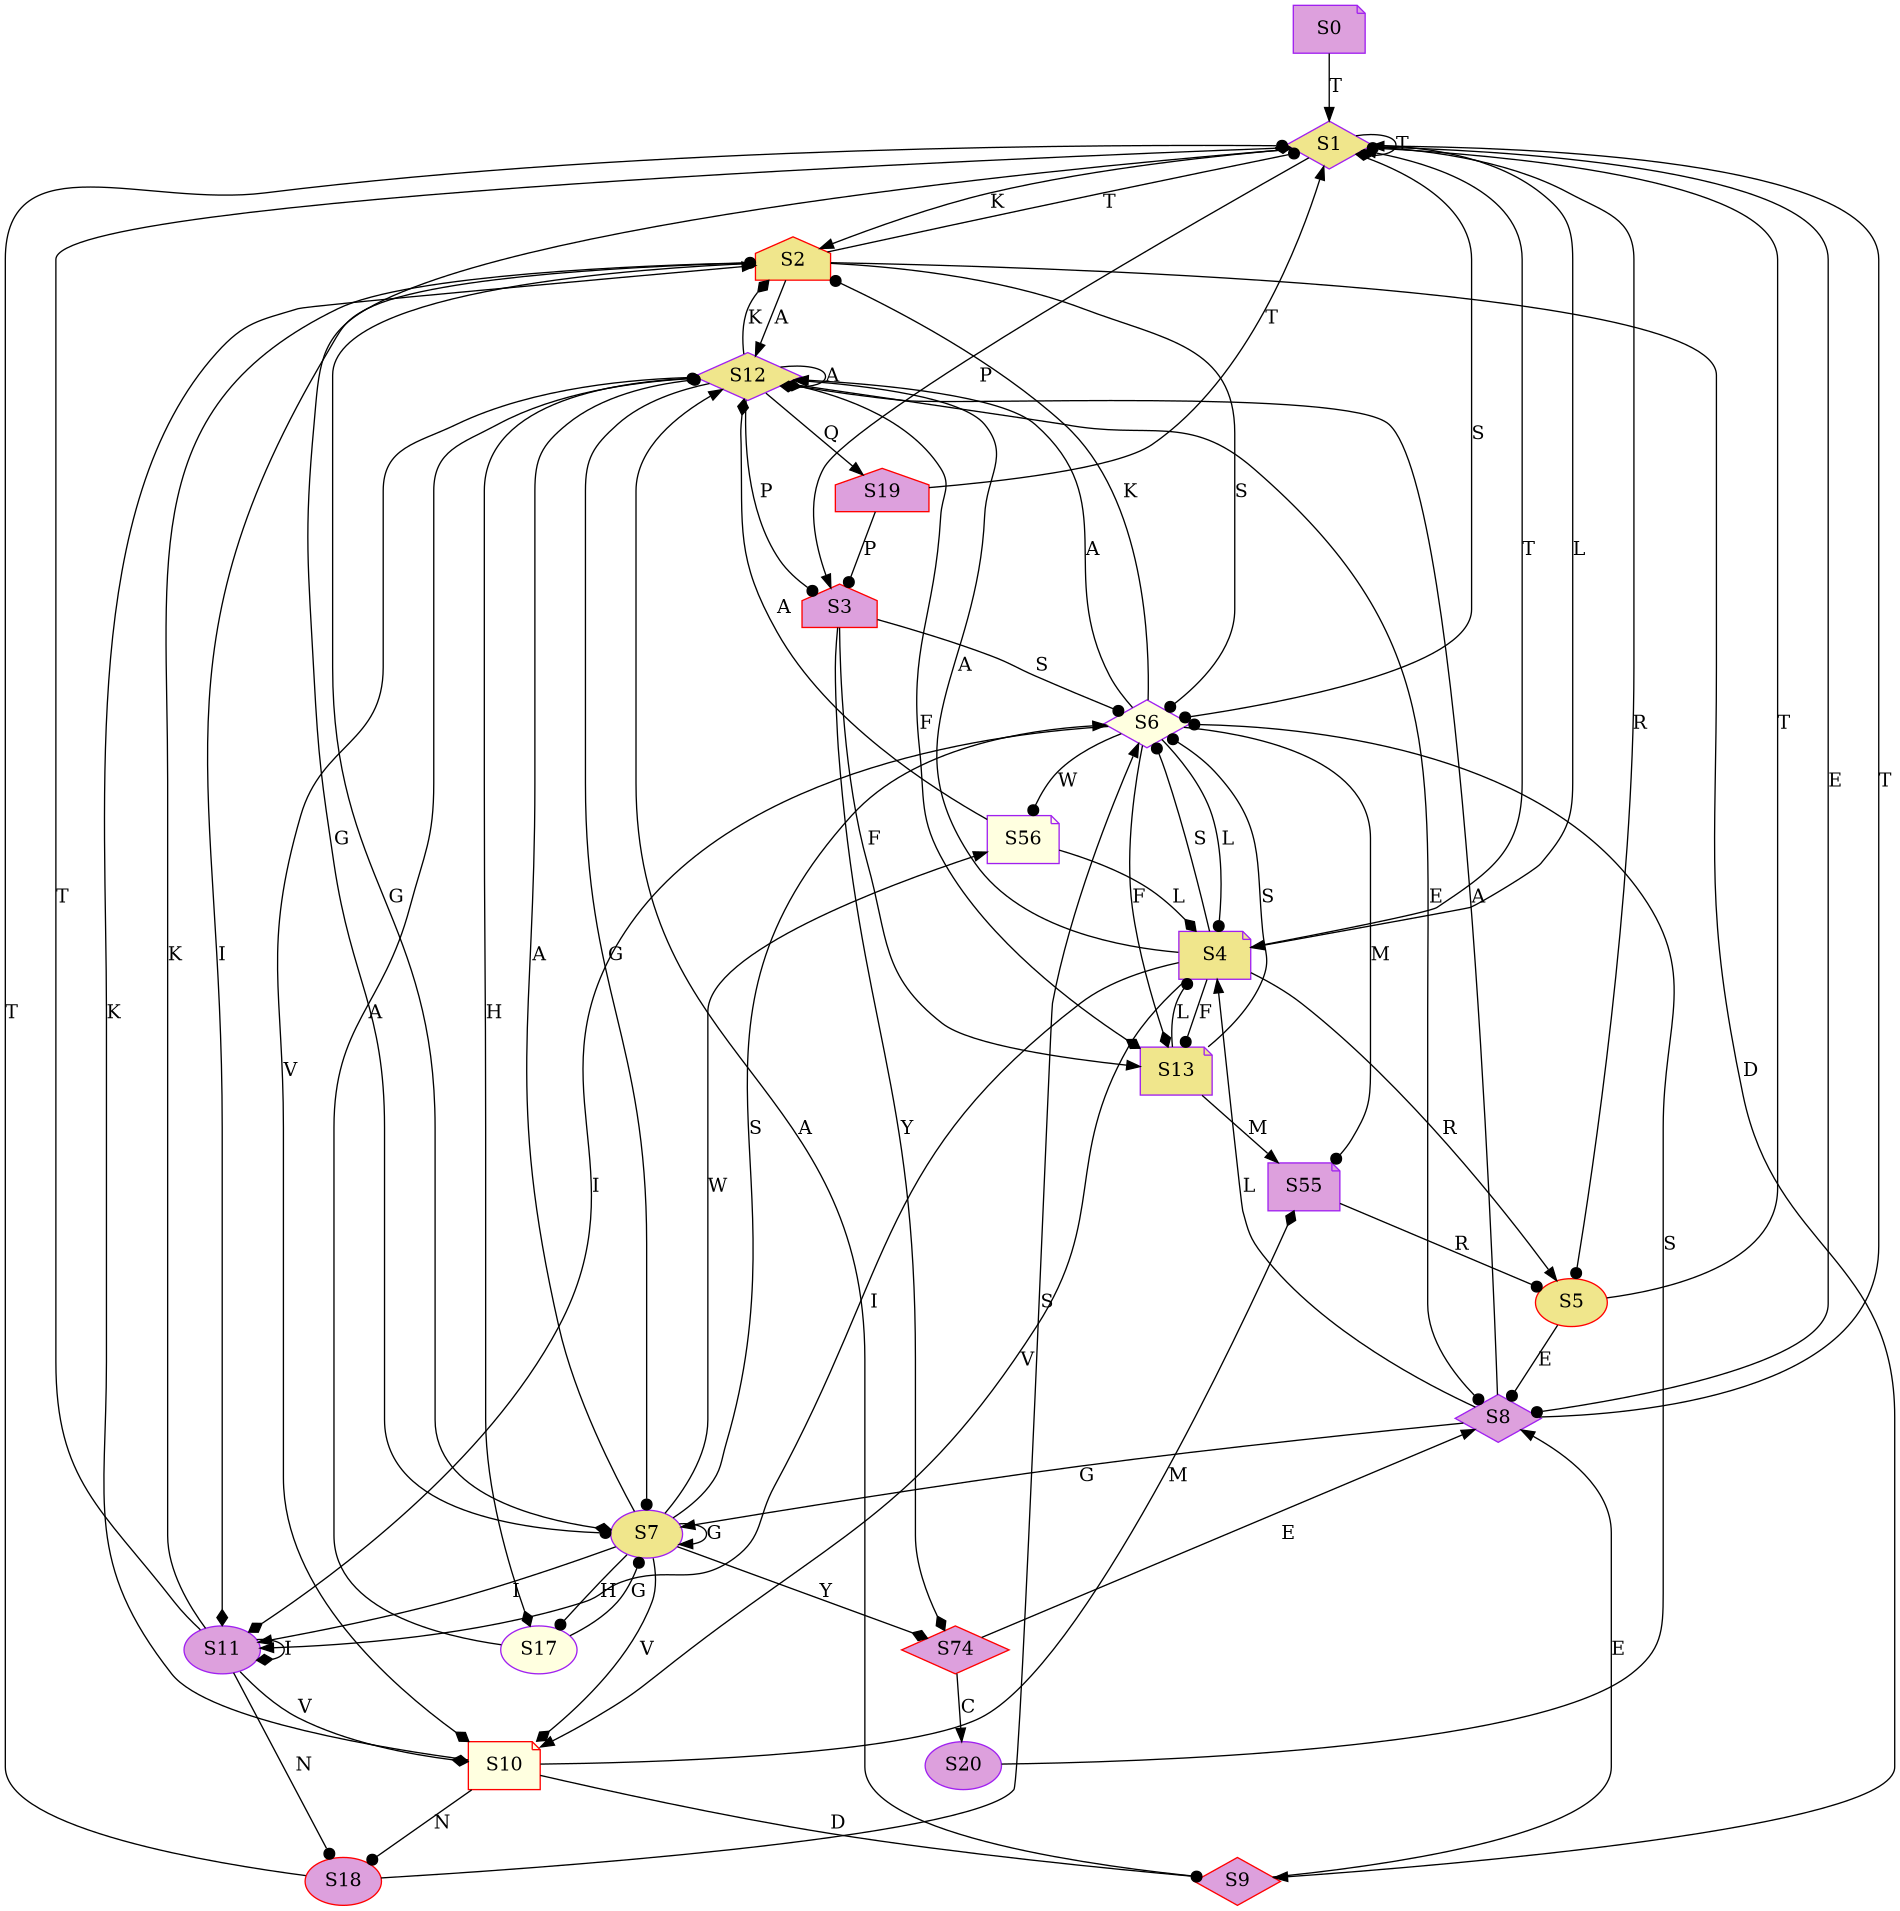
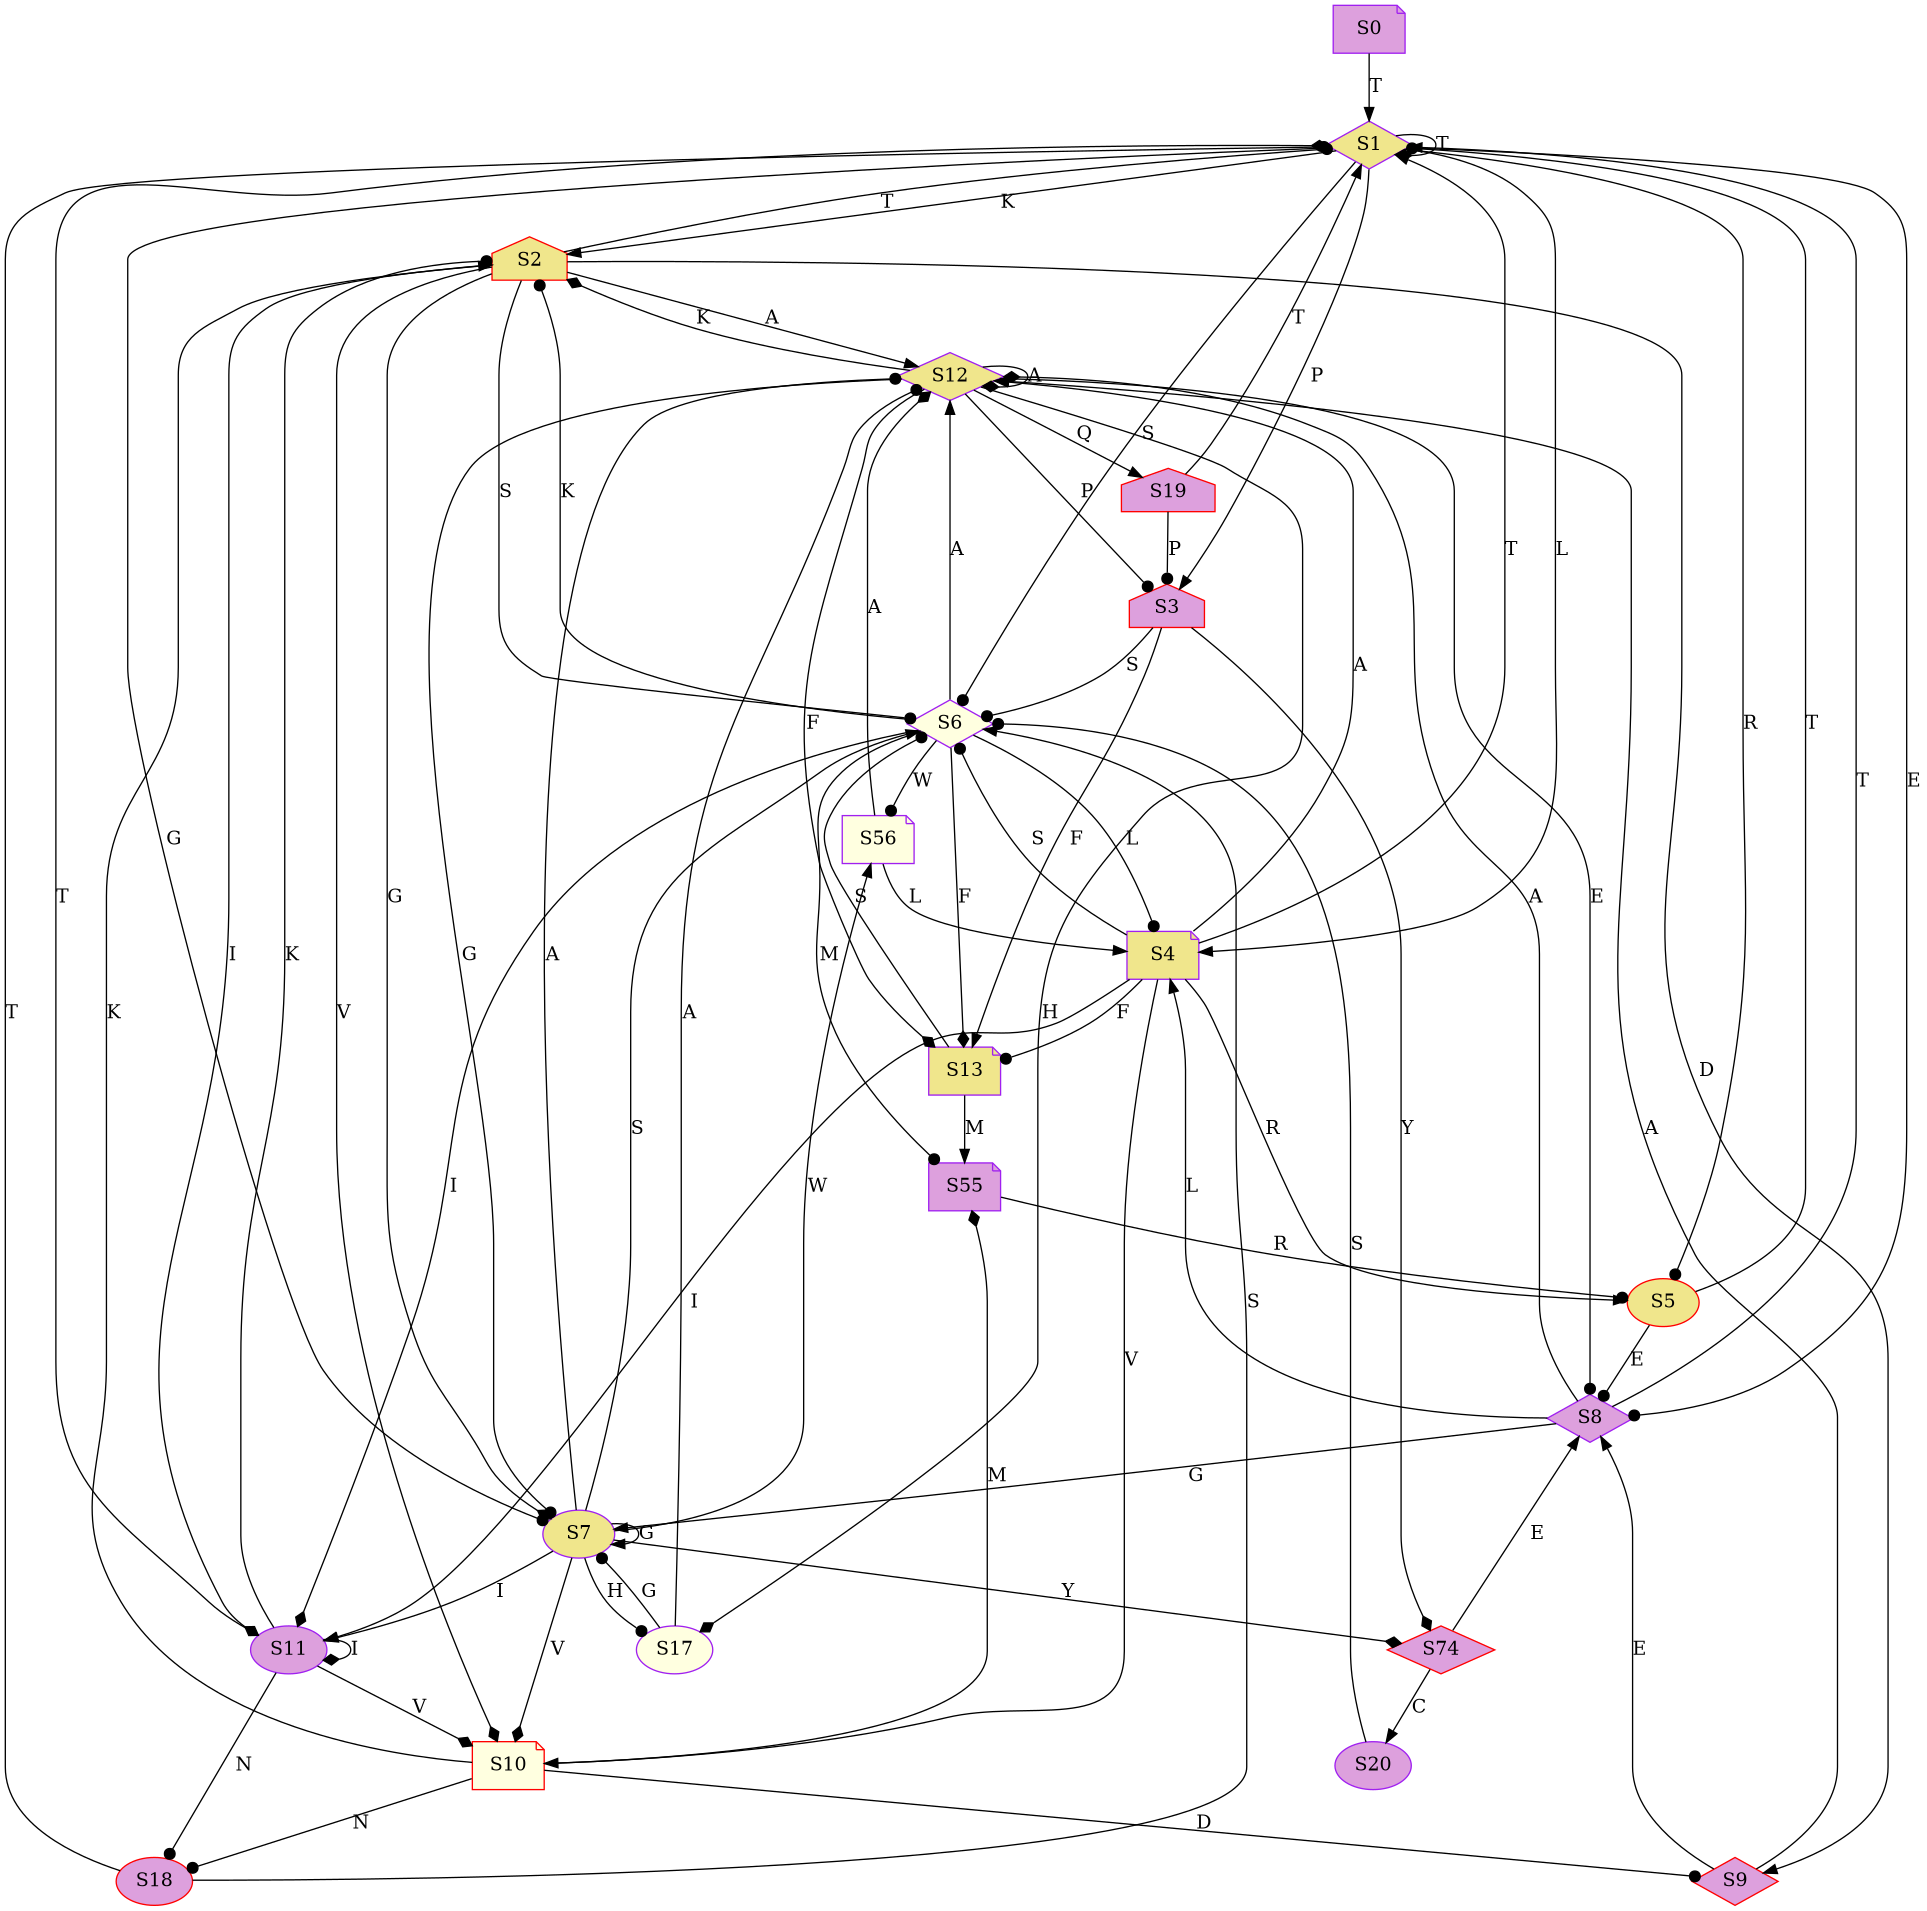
  strict digraph {
    node [color=purple fillcolor=plum shape=diamond style=filled]
    edge [arrowhead=dot]
    S1 [fillcolor=khaki]
    S0 [shape=note]
    S2 [color=red fillcolor=khaki shape=house]
    S3 [color=red shape=house]
    S4 [fillcolor=khaki shape=note]
    S5 [color=red fillcolor=khaki shape=ellipse]
    S6 [fillcolor=lightyellow]
    S7 [fillcolor=khaki shape=ellipse]
    S8
    S9 [color=red]
    S10 [color=red fillcolor=lightyellow shape=note]
    S11 [shape=ellipse]
    S12 [fillcolor=khaki]
    S13 [fillcolor=khaki shape=note]
    n15 [color=red label=S74]
    n16 [label=S55 shape=note]
    n17 [fillcolor=lightyellow label=S56 shape=note]
    S17 [fillcolor=lightyellow shape=ellipse]
    S18 [color=red shape=ellipse]
    S19 [color=red shape=house]
    S20 [shape=ellipse]
    S1 -> S1 [arrowhead=diamond label=T]
    S1 -> S2 [arrowhead=normal label=K]
    S1 -> S3 [arrowhead=normal label=P]
    S1 -> S4 [arrowhead=normal label=L]
    S1 -> S5 [label=R]
    S1 -> S6 [label=S]
    S1 -> S7 [label=G]
    S1 -> S8 [label=E]
    S0 -> S1 [arrowhead=normal label=T]
    S2 -> S1 [label=T]
    S2 -> S6 [label=S]
    S2 -> S7 [arrowhead=diamond label=G]
    S2 -> S9 [arrowhead=normal label=D]
-   S12 -> S10 [arrowhead=diamond label=V]
+   S2 -> S10 [arrowhead=diamond label=V]
    S2 -> S11 [arrowhead=diamond label=I]
    S2 -> S12 [arrowhead=normal label=A]
    S3 -> S6 [label=S]
    S3 -> S13 [arrowhead=normal label=F]
    S3 -> n15 [arrowhead=diamond label=Y]
    S4 -> S1 [arrowhead=normal label=T]
    S4 -> S5 [arrowhead=normal label=R]
    S4 -> S6 [label=S]
    S4 -> S10 [arrowhead=normal label=V]
    S4 -> S11 [arrowhead=normal label=I]
    S4 -> S12 [arrowhead=normal label=A]
    S4 -> S13 [label=F]
    S5 -> S1 [label=T]
    S5 -> S8 [label=E]
    S6 -> S2 [label=K]
    S6 -> S4 [label=L]
    S6 -> S11 [arrowhead=diamond label=I]
    S6 -> S12 [arrowhead=normal label=A]
    S6 -> S13 [arrowhead=diamond label=F]
    S6 -> n16 [label=M]
    S6 -> n17 [label=W]
    S7 -> S6 [arrowhead=normal label=S]
    S7 -> S7 [arrowhead=normal label=G]
    S7 -> S10 [arrowhead=diamond label=V]
    S7 -> S11 [arrowhead=normal label=I]
    S7 -> S12 [label=A]
    S7 -> n15 [arrowhead=diamond label=Y]
    S7 -> n17 [arrowhead=normal label=W]
    S7 -> S17 [label=H]
    S8 -> S1 [arrowhead=normal label=T]
    S8 -> S4 [arrowhead=normal label=L]
    S8 -> S7 [arrowhead=normal label=G]
    S8 -> S12 [arrowhead=diamond label=A]
    S9 -> S8 [arrowhead=normal label=E]
    S9 -> S12 [arrowhead=normal label=A]
    S10 -> S2 [arrowhead=normal label=K]
    S10 -> S9 [label=D]
    S10 -> n16 [arrowhead=diamond label=M]
    S10 -> S18 [label=N]
    S11 -> S1 [arrowhead=diamond label=T]
    S11 -> S2 [label=K]
    S11 -> S10 [arrowhead=diamond label=V]
    S11 -> S11 [arrowhead=diamond label=I]
    S11 -> S18 [label=N]
    S12 -> S2 [arrowhead=diamond label=K]
    S12 -> S3 [label=P]
    S12 -> S7 [label=G]
    S12 -> S8 [label=E]
    S12 -> S12 [arrowhead=diamond label=A]
    S12 -> S13 [arrowhead=diamond label=F]
    S12 -> S17 [arrowhead=diamond label=H]
    S12 -> S19 [arrowhead=normal label=Q]
-   S13 -> S4 [label=L]
    S13 -> S6 [label=S]
    S13 -> n16 [arrowhead=normal label=M]
    n15 -> S8 [arrowhead=normal label=E]
    n15 -> S20 [arrowhead=normal label=C]
    n16 -> S5 [label=R]
-   n17 -> S4 [arrowhead=diamond label=L]
+   n17 -> S4 [arrowhead=normal label=L]
    n17 -> S12 [arrowhead=diamond label=A]
    S17 -> S7 [label=G]
    S17 -> S12 [label=A]
    S18 -> S1 [label=T]
    S18 -> S6 [arrowhead=normal label=S]
    S19 -> S1 [arrowhead=normal label=T]
    S19 -> S3 [label=P]
    S20 -> S6 [label=S]
  }
